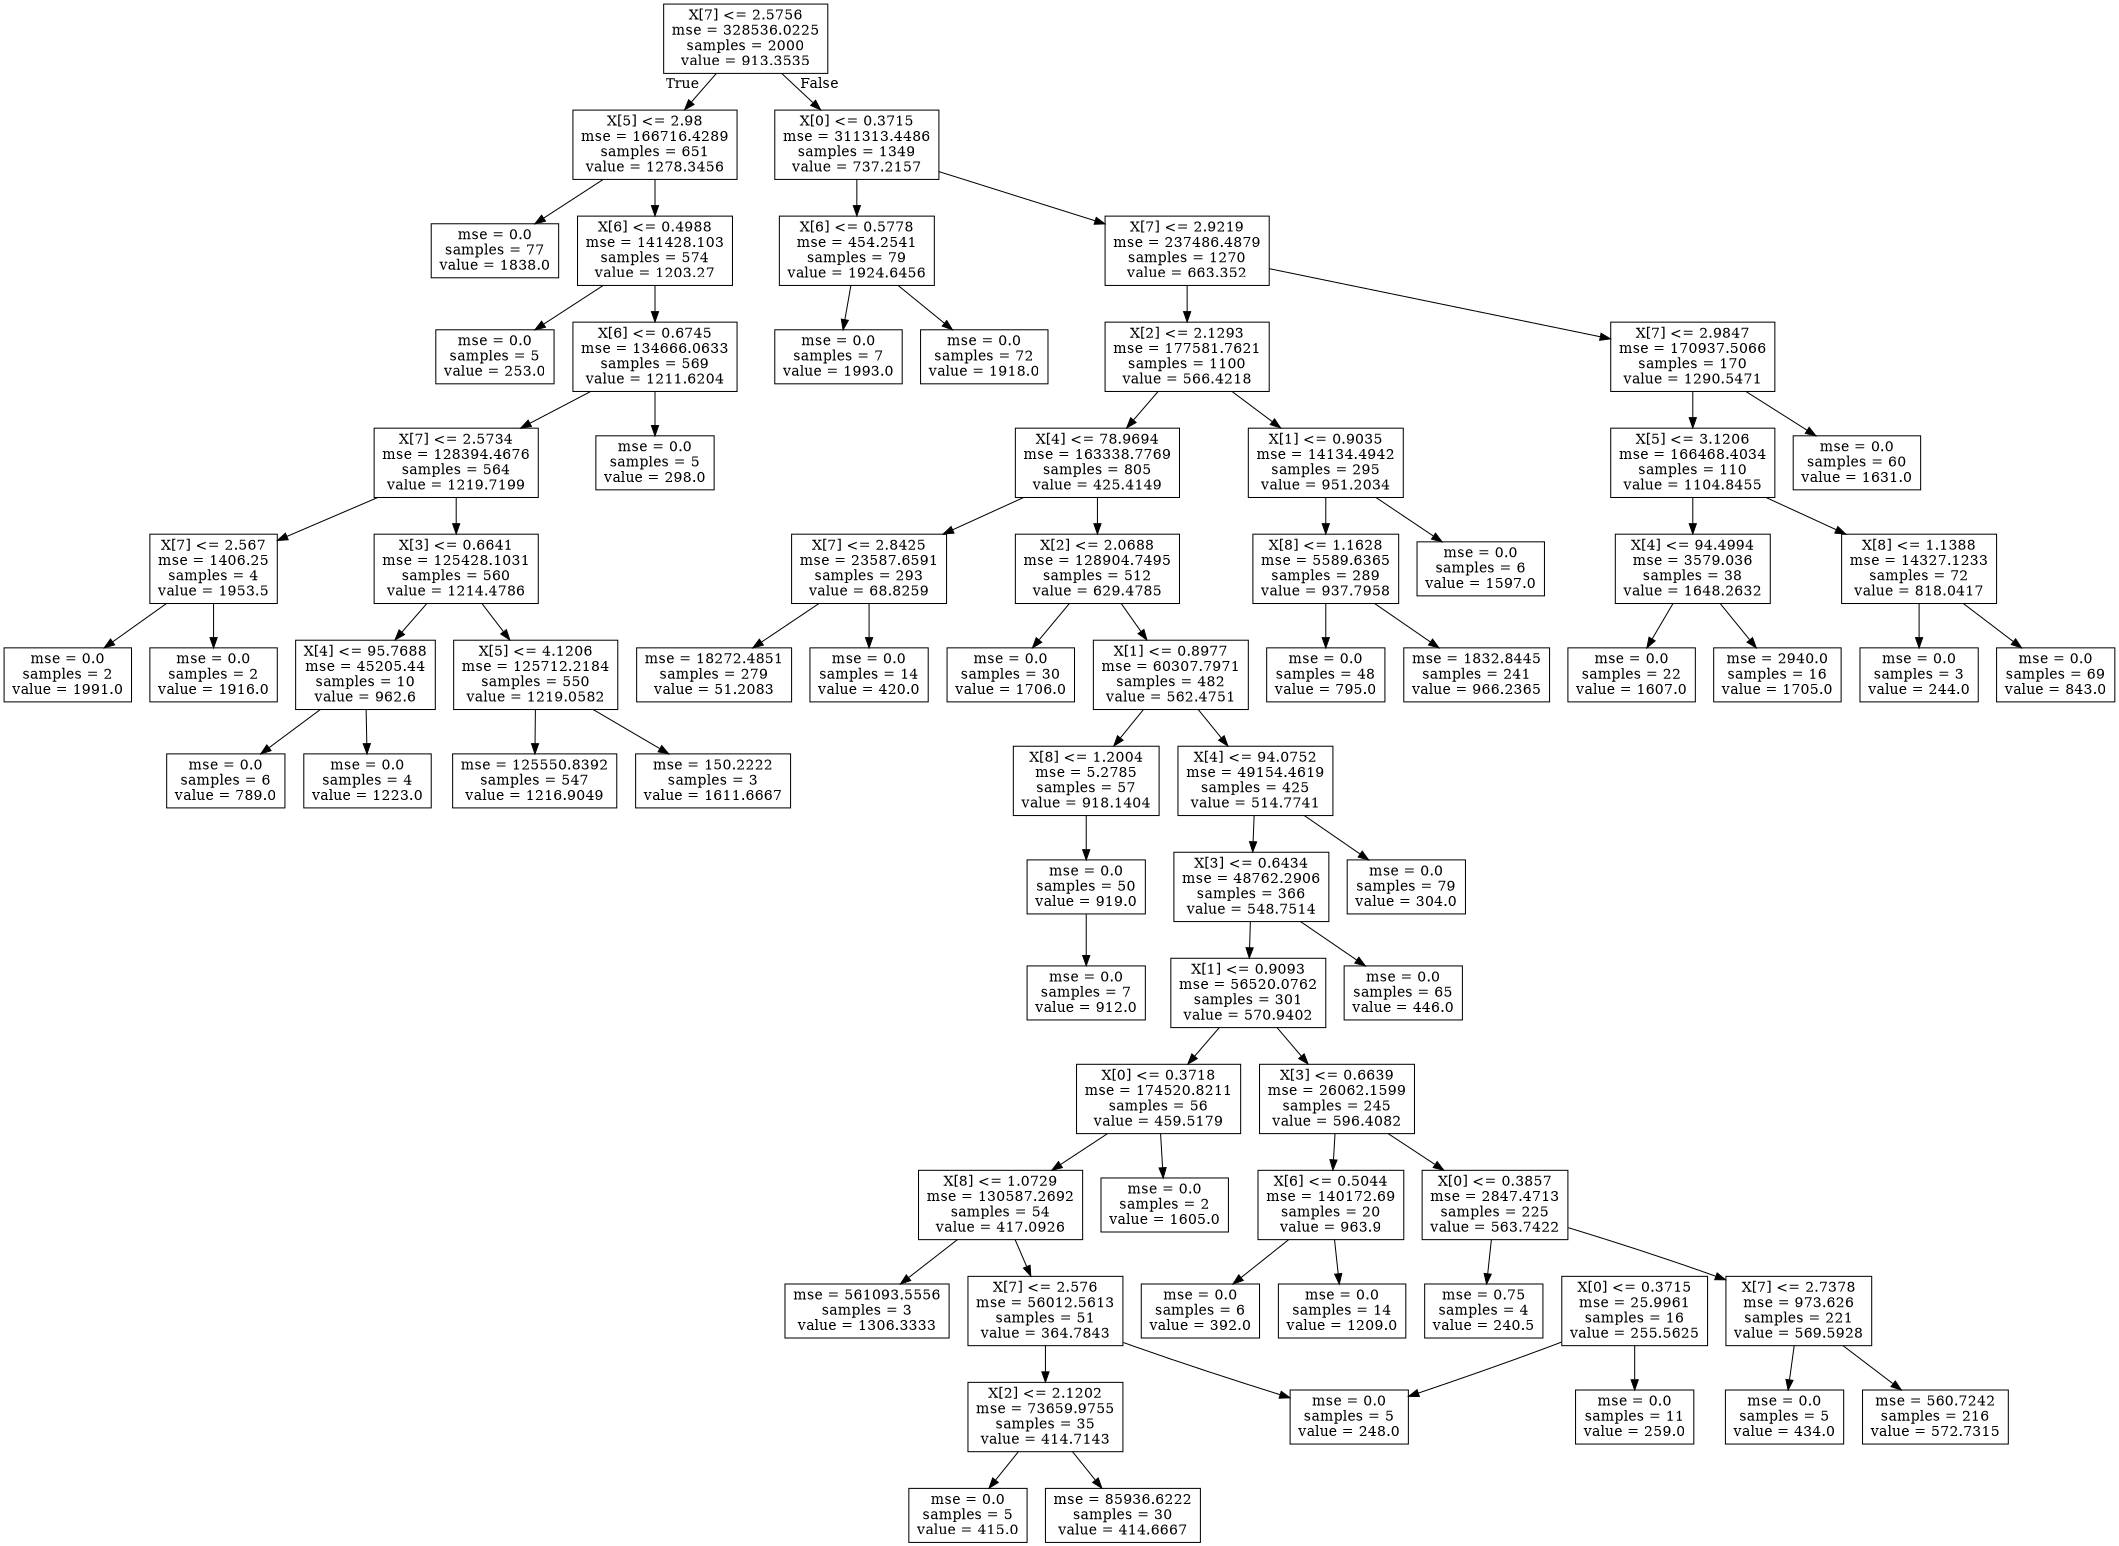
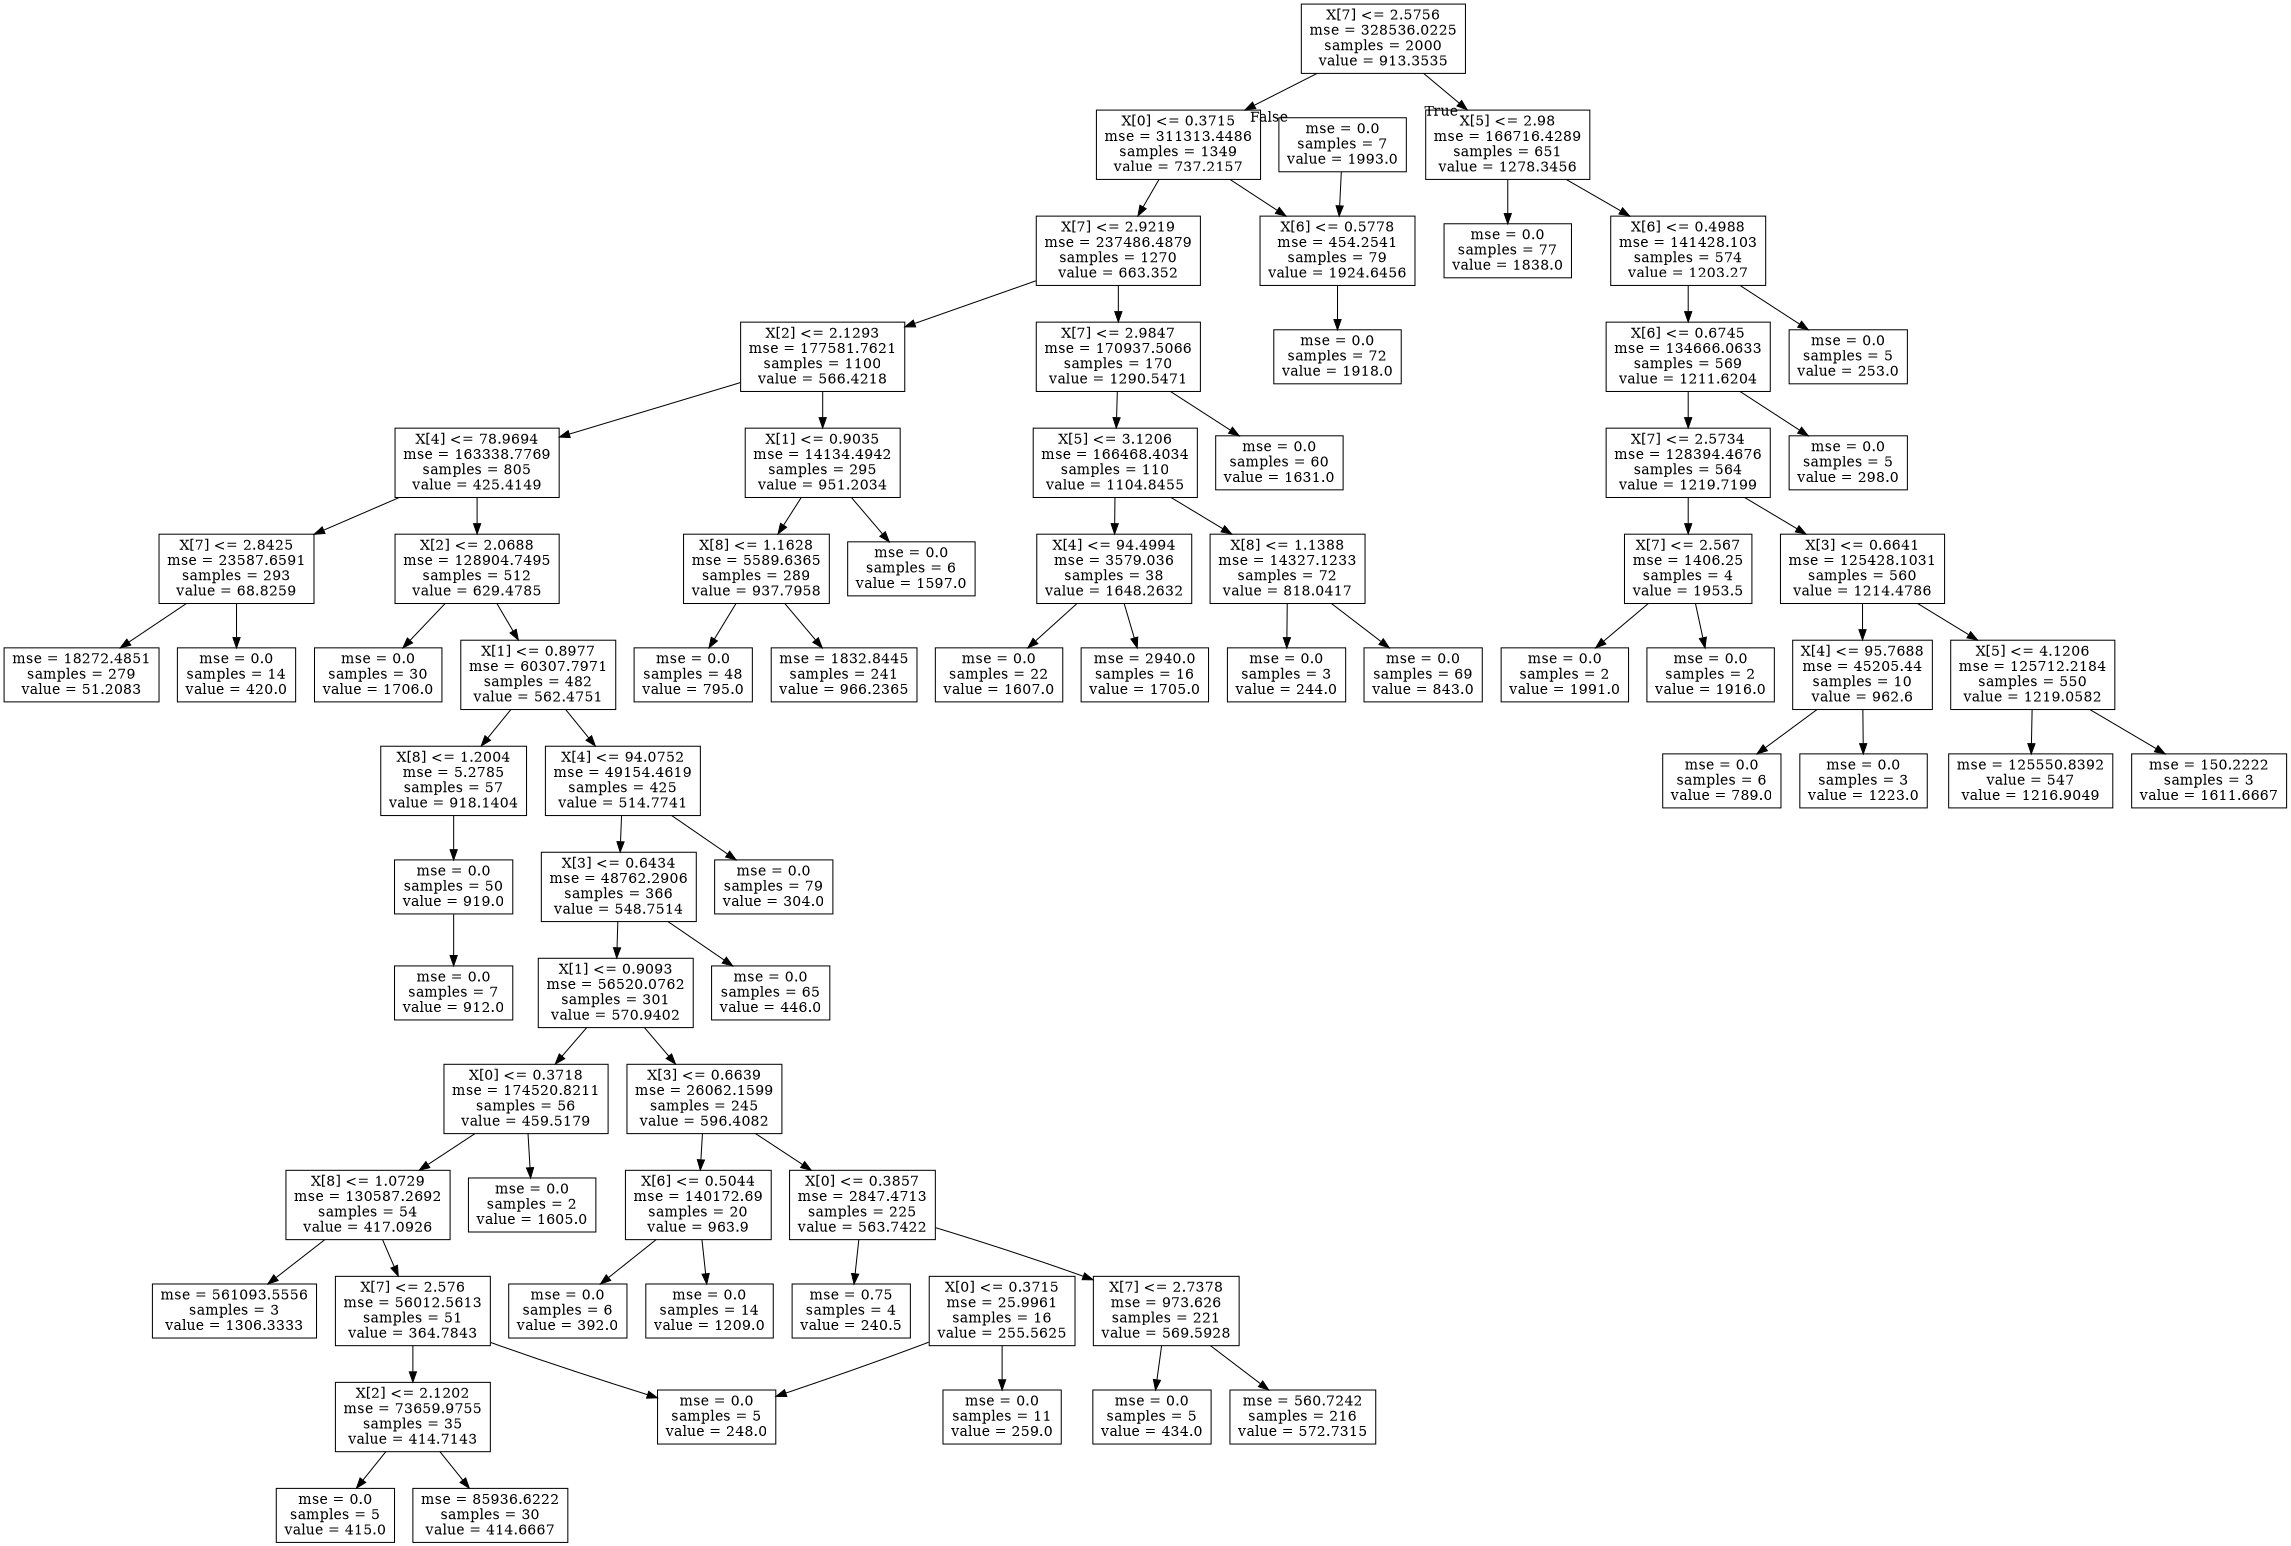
  digraph {
    fontname="DejaVu Serif"
    node [fontname="DejaVu Serif" shape=box]
    edge [fontname="DejaVu Serif"]
    n1 [label="X[7] <= 2.5756\nmse = 328536.0225\nsamples = 2000\nvalue = 913.3535"]
    n2 [label="X[5] <= 2.98\nmse = 166716.4289\nsamples = 651\nvalue = 1278.3456"]
    n3 [label="X[0] <= 0.3715\nmse = 311313.4486\nsamples = 1349\nvalue = 737.2157"]
    n4 [label="mse = 0.0\nsamples = 77\nvalue = 1838.0"]
    n5 [label="X[6] <= 0.4988\nmse = 141428.103\nsamples = 574\nvalue = 1203.27"]
    n6 [label="X[6] <= 0.5778\nmse = 454.2541\nsamples = 79\nvalue = 1924.6456"]
    n7 [label="X[7] <= 2.9219\nmse = 237486.4879\nsamples = 1270\nvalue = 663.352"]
    n8 [label="mse = 0.0\nsamples = 5\nvalue = 253.0"]
    n9 [label="X[6] <= 0.6745\nmse = 134666.0633\nsamples = 569\nvalue = 1211.6204"]
    n10 [label="X[7] <= 2.5734\nmse = 128394.4676\nsamples = 564\nvalue = 1219.7199"]
    n11 [label="mse = 0.0\nsamples = 5\nvalue = 298.0"]
    n12 [label="X[7] <= 2.567\nmse = 1406.25\nsamples = 4\nvalue = 1953.5"]
    n13 [label="X[3] <= 0.6641\nmse = 125428.1031\nsamples = 560\nvalue = 1214.4786"]
    n14 [label="mse = 0.0\nsamples = 2\nvalue = 1991.0"]
    n15 [label="mse = 0.0\nsamples = 2\nvalue = 1916.0"]
    n16 [label="X[4] <= 95.7688\nmse = 45205.44\nsamples = 10\nvalue = 962.6"]
    n17 [label="X[5] <= 4.1206\nmse = 125712.2184\nsamples = 550\nvalue = 1219.0582"]
    n18 [label="mse = 0.0\nsamples = 6\nvalue = 789.0"]
-   n19 [label="mse = 0.0\nsamples = 4\nvalue = 1223.0"]
-   n20 [label="mse = 125550.8392\nsamples = 547\nvalue = 1216.9049"]
+   n19 [label="mse = 0.0\nsamples = 3\nvalue = 1223.0"]
+   n20 [label="mse = 125550.8392\nvalue = 547\nvalue = 1216.9049"]
    n21 [label="mse = 150.2222\nsamples = 3\nvalue = 1611.6667"]
    n22 [label="mse = 0.0\nsamples = 7\nvalue = 1993.0"]
    n23 [label="mse = 0.0\nsamples = 72\nvalue = 1918.0"]
    n24 [label="X[2] <= 2.1293\nmse = 177581.7621\nsamples = 1100\nvalue = 566.4218"]
    n25 [label="X[7] <= 2.9847\nmse = 170937.5066\nsamples = 170\nvalue = 1290.5471"]
    n26 [label="X[4] <= 78.9694\nmse = 163338.7769\nsamples = 805\nvalue = 425.4149"]
    n27 [label="X[1] <= 0.9035\nmse = 14134.4942\nsamples = 295\nvalue = 951.2034"]
    n28 [label="X[5] <= 3.1206\nmse = 166468.4034\nsamples = 110\nvalue = 1104.8455"]
    n29 [label="mse = 0.0\nsamples = 60\nvalue = 1631.0"]
    n30 [label="X[7] <= 2.8425\nmse = 23587.6591\nsamples = 293\nvalue = 68.8259"]
    n31 [label="X[2] <= 2.0688\nmse = 128904.7495\nsamples = 512\nvalue = 629.4785"]
    n32 [label="X[8] <= 1.1628\nmse = 5589.6365\nsamples = 289\nvalue = 937.7958"]
    n33 [label="mse = 0.0\nsamples = 6\nvalue = 1597.0"]
    n34 [label="mse = 18272.4851\nsamples = 279\nvalue = 51.2083"]
    n35 [label="mse = 0.0\nsamples = 14\nvalue = 420.0"]
    n36 [label="mse = 0.0\nsamples = 30\nvalue = 1706.0"]
    n37 [label="X[1] <= 0.8977\nmse = 60307.7971\nsamples = 482\nvalue = 562.4751"]
    n38 [label="X[8] <= 1.2004\nmse = 5.2785\nsamples = 57\nvalue = 918.1404"]
    n39 [label="X[4] <= 94.0752\nmse = 49154.4619\nsamples = 425\nvalue = 514.7741"]
    n40 [label="mse = 0.0\nsamples = 50\nvalue = 919.0"]
    n41 [label="mse = 0.0\nsamples = 79\nvalue = 304.0"]
    n42 [label="X[3] <= 0.6434\nmse = 48762.2906\nsamples = 366\nvalue = 548.7514"]
    n43 [label="mse = 0.0\nsamples = 7\nvalue = 912.0"]
    n44 [label="mse = 0.0\nsamples = 65\nvalue = 446.0"]
    n45 [label="X[1] <= 0.9093\nmse = 56520.0762\nsamples = 301\nvalue = 570.9402"]
    n46 [label="X[0] <= 0.3718\nmse = 174520.8211\nsamples = 56\nvalue = 459.5179"]
    n47 [label="X[3] <= 0.6639\nmse = 26062.1599\nsamples = 245\nvalue = 596.4082"]
    n48 [label="X[8] <= 1.0729\nmse = 130587.2692\nsamples = 54\nvalue = 417.0926"]
    n49 [label="mse = 0.0\nsamples = 2\nvalue = 1605.0"]
    n50 [label="X[6] <= 0.5044\nmse = 140172.69\nsamples = 20\nvalue = 963.9"]
    n51 [label="X[0] <= 0.3857\nmse = 2847.4713\nsamples = 225\nvalue = 563.7422"]
    n52 [label="X[7] <= 2.576\nmse = 56012.5613\nsamples = 51\nvalue = 364.7843"]
    n53 [label="mse = 561093.5556\nsamples = 3\nvalue = 1306.3333"]
    n54 [label="X[2] <= 2.1202\nmse = 73659.9755\nsamples = 35\nvalue = 414.7143"]
    n55 [label="mse = 0.0\nsamples = 5\nvalue = 248.0"]
    n56 [label="mse = 0.0\nsamples = 5\nvalue = 415.0"]
    n57 [label="mse = 85936.6222\nsamples = 30\nvalue = 414.6667"]
    n58 [label="X[0] <= 0.3715\nmse = 25.9961\nsamples = 16\nvalue = 255.5625"]
    n59 [label="mse = 0.0\nsamples = 11\nvalue = 259.0"]
    n60 [label="mse = 0.0\nsamples = 14\nvalue = 1209.0"]
    n61 [label="mse = 0.0\nsamples = 6\nvalue = 392.0"]
    n62 [label="X[7] <= 2.7378\nmse = 973.626\nsamples = 221\nvalue = 569.5928"]
    n63 [label="mse = 0.75\nsamples = 4\nvalue = 240.5"]
    n64 [label="mse = 560.7242\nsamples = 216\nvalue = 572.7315"]
    n65 [label="mse = 0.0\nsamples = 5\nvalue = 434.0"]
    n66 [label="mse = 0.0\nsamples = 48\nvalue = 795.0"]
    n67 [label="mse = 1832.8445\nsamples = 241\nvalue = 966.2365"]
    n68 [label="X[4] <= 94.4994\nmse = 3579.036\nsamples = 38\nvalue = 1648.2632"]
    n69 [label="X[8] <= 1.1388\nmse = 14327.1233\nsamples = 72\nvalue = 818.0417"]
    n70 [label="mse = 0.0\nsamples = 22\nvalue = 1607.0"]
    n71 [label="mse = 2940.0\nsamples = 16\nvalue = 1705.0"]
    n72 [label="mse = 0.0\nsamples = 3\nvalue = 244.0"]
    n73 [label="mse = 0.0\nsamples = 69\nvalue = 843.0"]
    n1 -> n2 [headlabel=True labelangle=45 labeldistance=2.5]
    n1 -> n3 [headlabel=False labelangle=-45 labeldistance=2.5]
    n2 -> n4
    n2 -> n5
    n3 -> n6
    n3 -> n7
    n5 -> n8
    n5 -> n9
-   n6 -> n22
+   n22 -> n6
    n6 -> n23
    n7 -> n24
    n7 -> n25
    n9 -> n10
    n9 -> n11
    n10 -> n12
    n10 -> n13
    n12 -> n14
    n12 -> n15
    n13 -> n16
    n13 -> n17
    n16 -> n18
    n16 -> n19
    n17 -> n20
    n17 -> n21
    n24 -> n26
    n24 -> n27
    n25 -> n28
    n25 -> n29
    n26 -> n30
    n26 -> n31
    n27 -> n32
    n27 -> n33
    n28 -> n68
    n28 -> n69
    n30 -> n34
    n30 -> n35
    n31 -> n36
    n31 -> n37
    n32 -> n66
    n32 -> n67
    n37 -> n38
    n37 -> n39
    n38 -> n40
    n39 -> n41
    n39 -> n42
    n40 -> n43
    n42 -> n44
    n42 -> n45
    n45 -> n46
    n45 -> n47
    n46 -> n48
    n46 -> n49
    n47 -> n50
    n47 -> n51
    n48 -> n52
    n48 -> n53
    n50 -> n60
    n50 -> n61
    n51 -> n62
    n51 -> n63
    n52 -> n54
    n52 -> n55
    n54 -> n56
    n54 -> n57
    n58 -> n55
    n58 -> n59
    n62 -> n64
    n62 -> n65
    n68 -> n70
    n68 -> n71
    n69 -> n72
    n69 -> n73
  }
